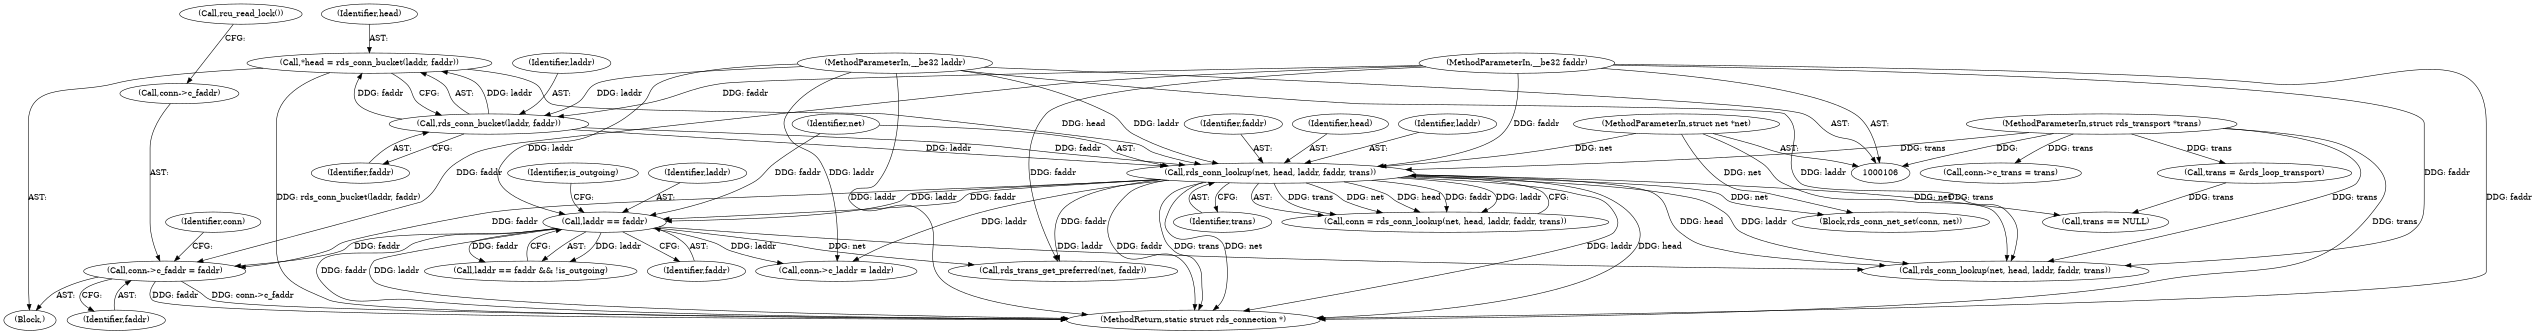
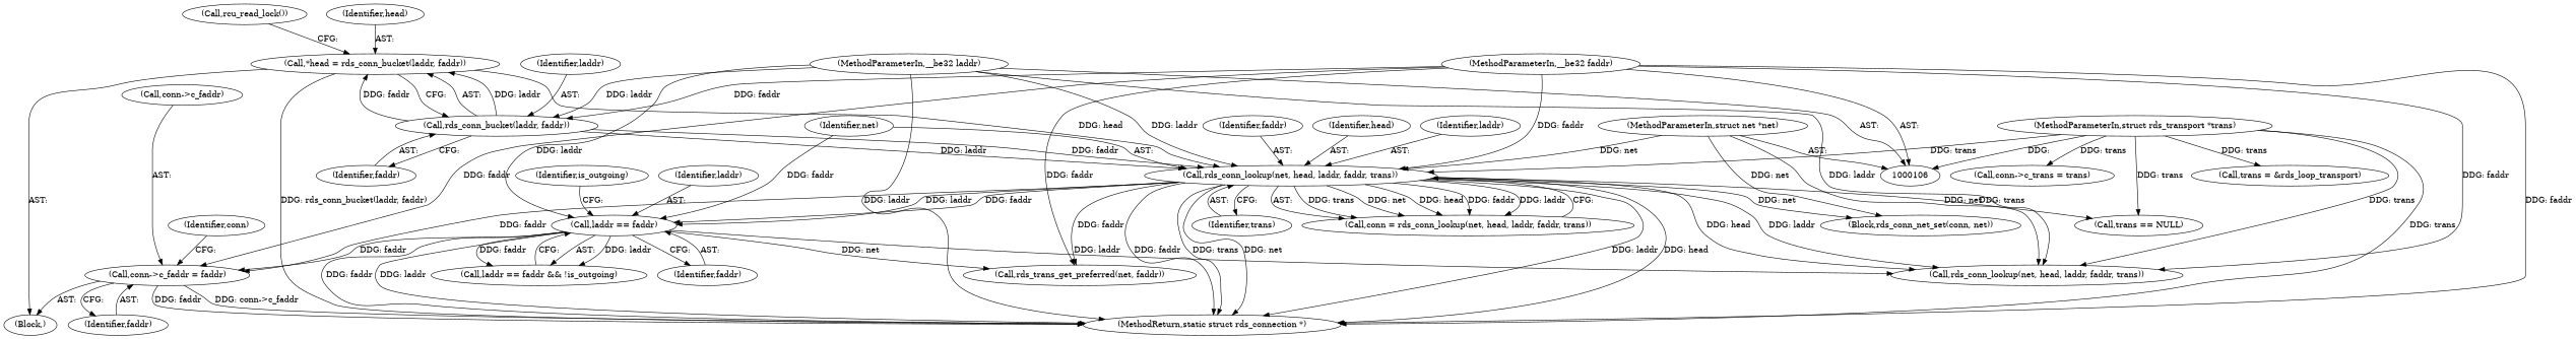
  digraph {
    n1 [label="(Call,conn->c_faddr = faddr)"]
    n2 [label="(Identifier,faddr)"]
    n3 [label="(Block,)"]
    n4 [label="(MethodReturn,static struct rds_connection *)"]
    n5 [label="(Call,laddr == faddr)"]
-   n6 [label="(Call,conn->c_laddr = laddr)"]
    n7 [label="(Call,laddr == faddr && !is_outgoing)"]
    n8 [label="(Call,rds_conn_lookup(net, head, laddr, faddr, trans))"]
    n9 [label="(Call,rds_trans_get_preferred(net, faddr))"]
    n10 [label="(Identifier,faddr)"]
    n11 [label="(Call,rds_conn_lookup(net, head, laddr, faddr, trans))"]
    n12 [label="(Identifier,trans)"]
    n13 [label="(Call,conn = rds_conn_lookup(net, head, laddr, faddr, trans))"]
    n14 [label="(Call,trans == NULL)"]
    n15 [label="(Block,rds_conn_net_set(conn, net))"]
    n16 [label="(MethodParameterIn,struct net *net)"]
    1000106
    n18 [label="(Call,*head = rds_conn_bucket(laddr, faddr))"]
    n19 [label="(Call,rds_conn_bucket(laddr, faddr))"]
    n20 [label="(Identifier,faddr)"]
    n21 [label="(MethodParameterIn,__be32 laddr)"]
    n22 [label="(MethodParameterIn,__be32 faddr)"]
    n23 [label="(MethodParameterIn,struct rds_transport *trans)"]
    n24 [label="(Call,trans = &rds_loop_transport)"]
    n25 [label="(Call,conn->c_trans = trans)"]
    n26 [label="(Identifier,laddr)"]
    n27 [label="(Identifier,is_outgoing)"]
    n28 [label="(Identifier,laddr)"]
    n29 [label="(Identifier,faddr)"]
    n30 [label="(Identifier,head)"]
    n31 [label="(Identifier,head)"]
    n32 [label="(Identifier,laddr)"]
    n33 [label="(Call,conn->c_faddr)"]
    n34 [label="(Identifier,conn)"]
    n35 [label="(Identifier,net)"]
    n36 [label="(Call,rcu_read_lock())"]
    n1 -> n2 [label="CFG: "]
    n1 -> n3 [label="AST: "]
    n1 -> n4 [label="DDG: faddr"]
    n1 -> n4 [label="DDG: conn->c_faddr"]
    n2 -> n1 [label="AST: "]
    n5 -> n1 [label="DDG: faddr"]
    n5 -> n4 [label="DDG: laddr"]
    n5 -> n4 [label="DDG: faddr"]
-   n5 -> n6 [label="DDG: laddr"]
    n5 -> n7 [label="AST: "]
    n5 -> n7 [label="DDG: laddr"]
    n5 -> n7 [label="DDG: faddr"]
    n5 -> n8 [label="DDG: laddr"]
    n5 -> n9 [label="DDG: net"]
    n5 -> n10 [label="CFG: "]
    n7 -> n5 [label="CFG: "]
    n10 -> n5 [label="AST: "]
    n11 -> n1 [label="DDG: faddr"]
    n11 -> n4 [label="DDG: net"]
    n11 -> n4 [label="DDG: laddr"]
    n11 -> n4 [label="DDG: head"]
    n11 -> n4 [label="DDG: faddr"]
    n11 -> n4 [label="DDG: trans"]
    n11 -> n5 [label="DDG: laddr"]
    n11 -> n5 [label="DDG: faddr"]
-   n11 -> n6 [label="DDG: laddr"]
    n11 -> n8 [label="DDG: head"]
    n11 -> n8 [label="DDG: laddr"]
    n11 -> n9 [label="DDG: faddr"]
    n11 -> n12 [label="CFG: "]
    n11 -> n13 [label="AST: "]
    n11 -> n13 [label="DDG: trans"]
    n11 -> n13 [label="DDG: net"]
    n11 -> n13 [label="DDG: head"]
    n11 -> n13 [label="DDG: faddr"]
    n11 -> n13 [label="DDG: laddr"]
    n11 -> n14 [label="DDG: trans"]
    n11 -> n15 [label="DDG: net"]
    n12 -> n11 [label="AST: "]
    n13 -> n11 [label="CFG: "]
    n16 -> n8 [label="DDG: net"]
    n16 -> n11 [label="DDG: net"]
    n16 -> n15 [label="DDG: net"]
    n16 -> 1000106 [label="AST: "]
    n18 -> n3 [label="AST: "]
    n18 -> n4 [label="DDG: rds_conn_bucket(laddr, faddr)"]
    n18 -> n11 [label="DDG: head"]
    n18 -> n19 [label="CFG: "]
    n19 -> n11 [label="DDG: laddr"]
    n19 -> n11 [label="DDG: faddr"]
    n19 -> n18 [label="AST: "]
    n19 -> n18 [label="DDG: laddr"]
    n19 -> n18 [label="DDG: faddr"]
    n19 -> n20 [label="CFG: "]
    n20 -> n19 [label="AST: "]
    n21 -> n4 [label="DDG: laddr"]
    n21 -> n5 [label="DDG: laddr"]
-   n21 -> n6 [label="DDG: laddr"]
    n21 -> n8 [label="DDG: laddr"]
    n21 -> n11 [label="DDG: laddr"]
    n21 -> 1000106 [label="AST: "]
    n21 -> n19 [label="DDG: laddr"]
    n22 -> n1 [label="DDG: faddr"]
    n22 -> n4 [label="DDG: faddr"]
    n22 -> n8 [label="DDG: faddr"]
    n22 -> n9 [label="DDG: faddr"]
    n22 -> n11 [label="DDG: faddr"]
    n22 -> 1000106 [label="AST: "]
    n22 -> n19 [label="DDG: faddr"]
    n23 -> n4 [label="DDG: trans"]
    n23 -> n8 [label="DDG: trans"]
    n23 -> n11 [label="DDG: trans"]
-   n24 -> n14 [label="DDG: trans"]
+   n23 -> n14 [label="DDG: trans"]
    n23 -> 1000106 [label="DDG: "]
    n23 -> n24 [label="DDG: trans"]
    n23 -> n25 [label="DDG: trans"]
    n26 -> n19 [label="AST: "]
    n27 -> n5 [label="CFG: "]
    n28 -> n11 [label="AST: "]
    n29 -> n11 [label="AST: "]
    n30 -> n18 [label="AST: "]
    n31 -> n11 [label="AST: "]
    n32 -> n5 [label="AST: "]
    n33 -> n1 [label="AST: "]
    n34 -> n1 [label="CFG: "]
    n35 -> n5 [label="DDG: faddr"]
    n35 -> n11 [label="AST: "]
-   n36 -> n33 [label="CFG: "]
+   n36 -> n18 [label="CFG: "]
  }
